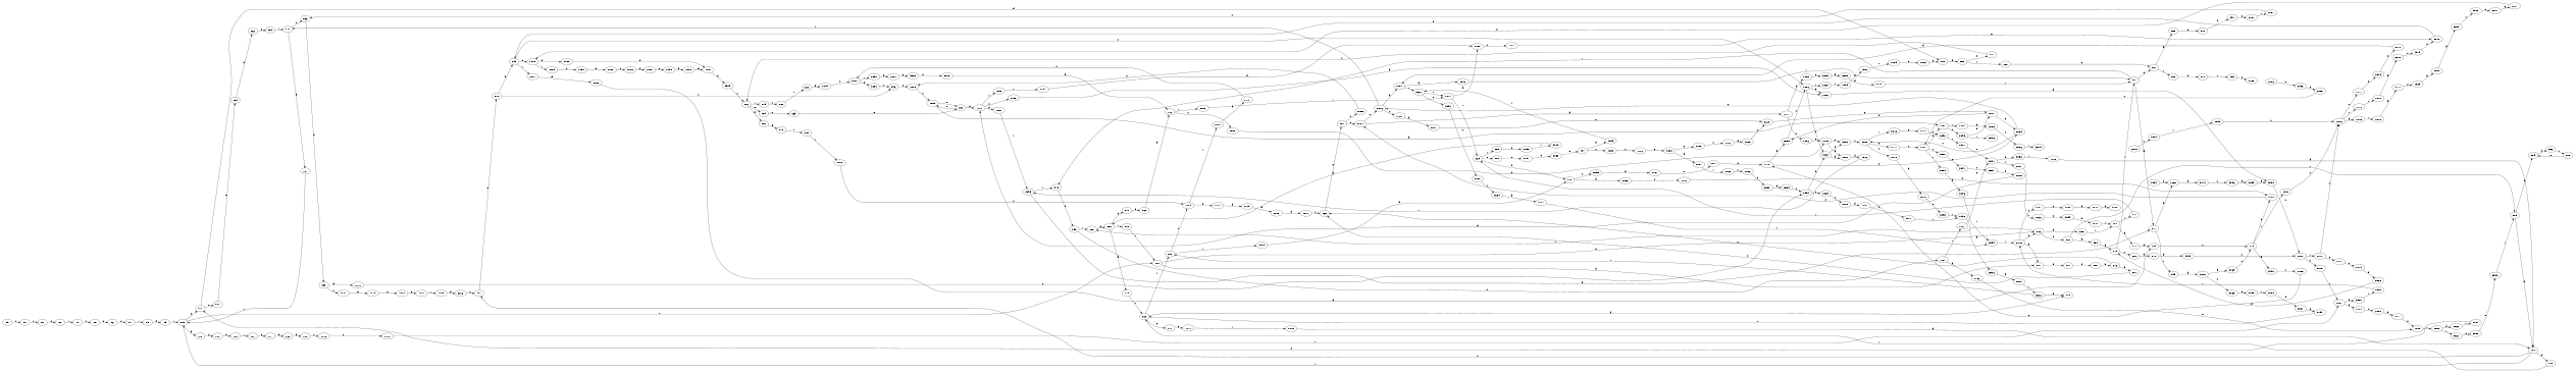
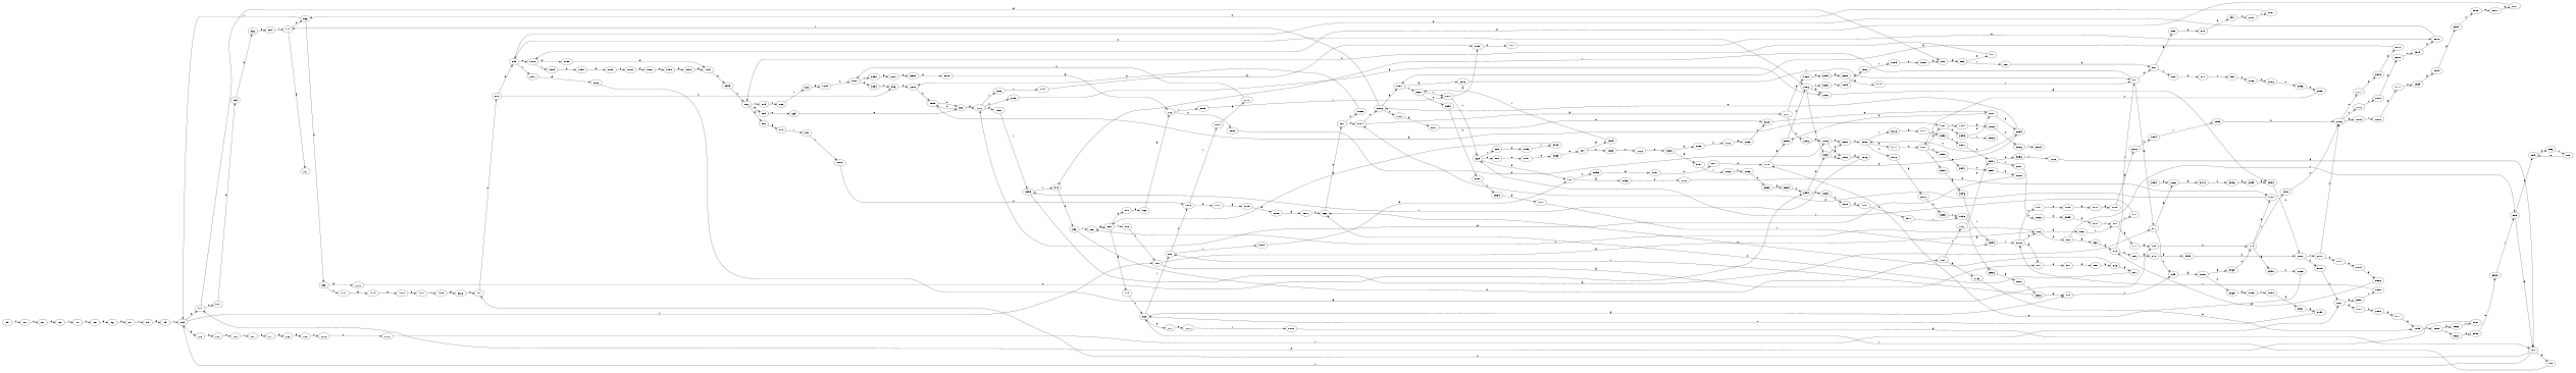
  strict digraph {
    fontname="DejaVu Sans Mono"
    rankdir=LR
    node [fontname="DejaVu Sans Mono"]
    edge [fontname="DejaVu Sans Mono"]
    S0
    S1
    S2
    S3
    S4
    S5
    S6
    S7
    S8
    S9
    S10
    S11
    S12
    S13
    S14
    S15
    S16
    S17
    S18
    S19
    S20
    S21
    S22
    S23
    S24
    S25
    S26
    S27
    S28
    S29
    S30
    S31
    S32
    S33
    S34
    S35
    S36
    S37
    S38
    S39
    S40
    S41
    S42
    S43
    S44
    S45
    S46
    S47
    S48
    S49
    S50
    S51
    S52
    S53
    S54
    S55
    S56
    S57
    S58
    S59
    S60
    S61
    S62
    S63
    S64
    S65
    S66
    S67
    S68
    S69
    S70
    S71
    S72
    S73
    S75
    S76
    S77
    S78
    S79
    S80
    S81
    S82
    S83
    S84
    S85
    S86
    S87
    S88
    S89
    S90
    S91
    S92
    S93
    S94
    S95
    S96
    S98
    S99
    S133
    S101
    S102
    S103
    S104
    S105
    S106
    S107
    S108
    S109
    S110
    S111
    S112
    S113
    S114
    S115
    S116
    S117
    S118
    S119
    S120
    S121
    S122
    S123
    S124
    S125
    S126
    S127
    S128
    S97
    S129
    S130
    S131
    S132
    S100
    S134
    S135
    S136
    S137
    S138
    S139
    S140
    S141
    S142
    S143
    S144
    S145
    S146
    S147
    S148
    S149
    S150
    S151
    S152
    S153
    S154
    S155
    S156
    S157
    S158
    S159
    S160
    S161
    S162
    S163
    S164
    S165
    S166
    S167
    S168
    S169
    S170
    S171
    S172
    S173
    S174
    S175
    S176
    S177
    S178
    S179
    S180
    S181
    S182
    S183
    S184
    S185
    S186
    S187
    S188
    S189
    S190
    S191
    S192
    S193
    S194
    S195
    S196
    S197
    S198
    S199
    S200
    S201
    S202
    S203
    S204
    S205
    S206
    S207
    S208
    S209
    S210
    S211
    S212
    S213
    S214
    S215
    S216
    S217
    S218
    S219
    S220
    S221
    S222
    S223
    S224
    S225
    S226
    S227
    S228
    S229
    S230
    S231
    S232
    S233
    S234
    S235
    S236
    S237
    S238
    S239
    S240
    S241
    S242
    S243
    S244
    S245
    S246
    S247
    S248
    S249
    S250
    S251
    S252
    S253
    S254
    S255
    S256
    S257
    S258
    S259
    S260
    S261
    S262
    S263
    S264
    S265
    S266
    S267
    S268
    S269
    S270
    S271
    S272
    S273
    S274
    S275
    S276
    S277
    S278
    S279
    S280
    S281
    S282
    S283
    S284
    S285
    S286
    S287
    S288
    S289
    S290
    S291
    S292
    S293
    S294
    S295
    S296
    S297
    S298
    S299
    S300
    S301
    S302
    S303
    S304
    S305
    S306
    S307
    S308
    S309
    S310
    S311
    S312
    S313
    S314
    S315
    S316
    S317
    S318
    S319
    S320
    S0 -> S1 [label=T]
    S1 -> S2 [label=T]
    S2 -> S3 [label=C]
    S3 -> S4 [label=A]
    S4 -> S5 [label=T]
    S5 -> S6 [label=C]
    S6 -> S7 [label=C]
    S7 -> S8 [label=A]
    S8 -> S9 [label=G]
    S9 -> S10 [label=A]
    S10 -> S11 [label=C]
    S10 -> S12 [label=A]
    S10 -> S13 [label=G]
    S11 -> S14 [label=T]
    S11 -> S15 [label=G]
    S12 -> S16 [label=C]
    S12 -> S17 [label=G]
    S13 -> S18 [label=C]
    S14 -> S19 [label=C]
    S15 -> S20 [label=G]
    S16 -> S21 [label=C]
    S16 -> S22 [label=G]
    S16 -> S23 [label=A]
    S17 -> S24 [label=G]
    S18 -> S25 [label=C]
    S19 -> S26 [label=C]
    S20 -> S27 [label=C]
    S20 -> S28 [label=A]
    S21 -> S29 [label=A]
    S21 -> S30 [label=G]
    S22 -> S31 [label=A]
    S23 -> S32 [label=G]
    S24 -> S33 [label=G]
    S25 -> S34 [label=A]
    S26 -> S35 [label=C]
    S27 -> S36 [label=T]
    S28 -> S37 [label=C]
    S29 -> S38 [label=G]
    S29 -> S39 [label=C]
    S30 -> S40 [label=G]
    S31 -> S41 [label=G]
    S31 -> S42 [label=A]
    S32 -> S43 [label=G]
    S32 -> S44 [label=C]
    S32 -> S45 [label=A]
    S33 -> S46 [label=G]
    S34 -> S47 [label=C]
    S35 -> S48 [label=A]
    S36 -> S49 [label=A]
    S36 -> S50 [label=C]
    S36 -> S51 [label=G]
    S37 -> S52 [label=A]
    S37 -> S53 [label=G]
    S38 -> S10 [label=A]
    S38 -> S54 [label=T]
    S38 -> S55 [label=G]
    S39 -> S56 [label=C]
    S40 -> S57 [label=A]
    S40 -> S58 [label=T]
    S41 -> S59 [label=G]
    S42 -> S60 [label=A]
    S43 -> S61 [label=A]
    S44 -> S62 [label=C]
    S45 -> S12 [label=A]
    S46 -> S63 [label=T]
    S46 -> S64 [label=G]
    S47 -> S65 [label=G]
    S48 -> S66 [label=T]
    S48 -> S67 [label=G]
    S49 -> S68 [label=T]
    S50 -> S69 [label=T]
    S51 -> S70 [label=G]
    S52 -> S71 [label=C]
    S53 -> S72 [label=C]
    S54 -> S73 [label=C]
    S55 -> S61 [label=A]
    S56 -> S75 [label=A]
    S57 -> S37 [label=C]
    S57 -> S76 [label=A]
    S57 -> S77 [label=G]
    S58 -> S78 [label=G]
    S59 -> S79 [label=T]
    S60 -> S80 [label=G]
    S60 -> S81 [label=C]
    S60 -> S82 [label=A]
    S61 -> S83 [label=A]
    S61 -> S84 [label=C]
    S61 -> S85 [label=G]
    S62 -> S86 [label=G]
    S63 -> S87 [label=C]
    S64 -> S63 [label=T]
    S65 -> S88 [label=G]
    S66 -> S89 [label=C]
-   S67 -> S10 [label=A]
+   S66 -> S10 [label=A]
    S68 -> S90 [label=A]
    S69 -> S91 [label=C]
    S70 -> S92 [label=A]
    S71 -> S93 [label=A]
    S72 -> S94 [label=C]
    S73 -> S95 [label=G]
    S73 -> S96 [label=T]
    S75 -> S39 [label=C]
    S76 -> S98 [label=C]
    S77 -> S99 [label=A]
    S77 -> S133 [label=G]
    S78 -> S101 [label=G]
    S79 -> S102 [label=G]
    S79 -> S103 [label=C]
    S79 -> S104 [label=A]
    S80 -> S105 [label=T]
    S80 -> S106 [label=G]
    S81 -> S107 [label=C]
    S82 -> S108 [label=C]
    S83 -> S109 [label=T]
    S83 -> S110 [label=A]
    S84 -> S111 [label=C]
+   S85 -> S99 [label=A]
    S86 -> S112 [label=A]
    S86 -> S113 [label=T]
    S87 -> S114 [label=C]
    S87 -> S115 [label=T]
    S88 -> S116 [label=T]
    S89 -> S117 [label=T]
    S89 -> S118 [label=G]
    S90 -> S119 [label=G]
    S91 -> S120 [label=T]
    S91 -> S121 [label=G]
    S92 -> S122 [label=A]
    S93 -> S123 [label=C]
    S94 -> S124 [label=C]
    S95 -> S125 [label=C]
    S95 -> S126 [label=T]
    S95 -> S127 [label=A]
    S96 -> S128 [label=C]
    S98 -> S23 [label=A]
    S98 -> S131 [label=T]
    S99 -> S132 [label=G]
    S133 -> S170 [label=G]
    S101 -> S134 [label=T]
    S102 -> S135 [label=T]
    S103 -> S114 [label=C]
    S104 -> S136 [label=T]
    S105 -> S137 [label=G]
    S106 -> S138 [label=T]
    S107 -> S139 [label=C]
    S108 -> S140 [label=A]
    S109 -> S141 [label=A]
    S109 -> S142 [label=G]
    S110 -> S80 [label=G]
    S111 -> S143 [label=A]
    S112 -> S144 [label=A]
    S113 -> S145 [label=C]
    S114 -> S146 [label=C]
    S114 -> S147 [label=G]
    S115 -> S128 [label=C]
    S116 -> S148 [label=T]
    S117 -> S149 [label=G]
    S118 -> S150 [label=T]
    S119 -> S151 [label=T]
    S120 -> S91 [label=C]
    S120 -> S152 [label=G]
    S121 -> S153 [label=A]
    S121 -> S154 [label=G]
    S121 -> S155 [label=T]
    S122 -> S109 [label=T]
+   S123 -> S156 [label=C]
    S124 -> S157 [label=A]
    S125 -> S158 [label=G]
    S125 -> S159 [label=A]
    S126 -> S160 [label=C]
    S126 -> S161 [label=A]
    S126 -> S162 [label=G]
    S127 -> S163 [label=G]
    S128 -> S120 [label=T]
    S97 -> S129 [label=G]
    S97 -> S130 [label=T]
    S129 -> S164 [label=A]
    S130 -> S165 [label=T]
    S131 -> S166 [label=G]
    S131 -> S167 [label=A]
    S132 -> S168 [label=T]
    S132 -> S169 [label=G]
    S100 -> S133 [label=C]
    S134 -> S171 [label=A]
    S134 -> S172 [label=T]
    S135 -> S173 [label=C]
    S136 -> S174 [label=C]
    S136 -> S175 [label=G]
    S136 -> S176 [label=A]
    S137 -> S177 [label=T]
    S138 -> S103 [label=C]
    S139 -> S97 [label=C]
    S140 -> S32 [label=G]
    S141 -> S178 [label=G]
    S142 -> S179 [label=G]
    S143 -> S38 [label=G]
    S144 -> S60 [label=A]
    S144 -> S180 [label=G]
    S145 -> S181 [label=C]
    S145 -> S182 [label=G]
    S146 -> S48 [label=A]
    S146 -> S183 [label=T]
    S146 -> S184 [label=G]
    S147 -> S185 [label=C]
    S147 -> S186 [label=T]
    S148 -> S187 [label=A]
    S149 -> S188 [label=C]
    S150 -> S160 [label=C]
    S150 -> S189 [label=T]
    S151 -> S190 [label=C]
    S151 -> S191 [label=A]
    S152 -> S192 [label=A]
    S152 -> S193 [label=T]
    S153 -> S194 [label=A]
    S154 -> S195 [label=A]
    S155 -> S162 [label=G]
    S156 -> S196 [label=T]
    S157 -> S66 [label=T]
    S158 -> S197 [label=G]
    S159 -> S198 [label=C]
    S160 -> S181 [label=C]
    S160 -> S182 [label=G]
    S161 -> S199 [label=A]
    S162 -> S200 [label=G]
    S163 -> S59 [label=G]
    S164 -> S144 [label=A]
    S164 -> S201 [label=C]
    S165 -> S202 [label=C]
    S166 -> S203 [label=C]
    S167 -> S204 [label=C]
    S168 -> S205 [label=C]
    S169 -> S79 [label=T]
    S170 -> S206 [label=T]
    S171 -> S136 [label=T]
    S171 -> S207 [label=C]
    S172 -> S187 [label=A]
    S173 -> S208 [label=G]
    S173 -> S209 [label=C]
    S174 -> S210 [label=C]
    S175 -> S211 [label=A]
    S176 -> S212 [label=A]
    S177 -> S173 [label=C]
    S178 -> S151 [label=T]
    S179 -> S213 [label=G]
    S180 -> S214 [label=T]
    S181 -> S215 [label=T]
    S182 -> S216 [label=G]
    S183 -> S217 [label=G]
    S184 -> S164 [label=A]
    S184 -> S218 [label=G]
    S185 -> S219 [label=C]
    S186 -> S145 [label=C]
    S187 -> S220 [label=C]
    S187 -> S221 [label=G]
    S188 -> S222 [label=C]
    S189 -> S223 [label=T]
    S190 -> S96 [label=T]
    S191 -> S224 [label=G]
    S192 -> S225 [label=G]
    S193 -> S226 [label=A]
    S193 -> S227 [label=C]
    S194 -> S180 [label=G]
    S195 -> S76 [label=A]
    S195 -> S77 [label=G]
    S196 -> S228 [label=C]
    S197 -> S229 [label=C]
    S198 -> S230 [label=G]
    S199 -> S231 [label=G]
    S200 -> S134 [label=T]
    S201 -> S232 [label=T]
    S202 -> S233 [label=C]
    S202 -> S234 [label=G]
    S203 -> S235 [label=A]
    S204 -> S236 [label=C]
    S204 -> S237 [label=A]
    S205 -> S238 [label=A]
    S206 -> S239 [label=G]
    S207 -> S240 [label=C]
    S208 -> S126 [label=T]
    S209 -> S146 [label=C]
    S209 -> S215 [label=T]
    S210 -> S241 [label=C]
    S211 -> S242 [label=G]
    S212 -> S243 [label=G]
    S213 -> S244 [label=G]
    S214 -> S245 [label=C]
    S215 -> S246 [label=A]
    S215 -> S247 [label=C]
    S215 -> S248 [label=T]
    S216 -> S195 [label=A]
    S217 -> S249 [label=T]
    S218 -> S57 [label=A]
    S219 -> S250 [label=G]
    S220 -> S251 [label=T]
    S221 -> S252 [label=A]
    S222 -> S253 [label=A]
    S223 -> S254 [label=G]
    S224 -> S255 [label=C]
    S225 -> S256 [label=T]
    S227 -> S208 [label=G]
    S227 -> S209 [label=C]
    S228 -> S257 [label=T]
    S229 -> S36 [label=T]
    S230 -> S258 [label=C]
    S231 -> S259 [label=A]
    S232 -> S260 [label=A]
    S233 -> S261 [label=T]
    S234 -> S262 [label=A]
    S235 -> S263 [label=G]
    S235 -> S264 [label=A]
    S236 -> S265 [label=A]
    S237 -> S266 [label=A]
    S238 -> S267 [label=G]
    S239 -> S200 [label=G]
    S240 -> S268 [label=G]
    S241 -> S184 [label=G]
    S242 -> S269 [label=C]
    S243 -> S270 [label=T]
    S244 -> S63 [label=T]
    S245 -> S95 [label=G]
    S246 -> S271 [label=C]
    S247 -> S257 [label=T]
    S248 -> S272 [label=G]
    S249 -> S227 [label=C]
    S250 -> S273 [label=G]
    S251 -> S274 [label=G]
    S252 -> S275 [label=A]
    S253 -> S276 [label=G]
    S254 -> S277 [label=T]
    S255 -> S278 [label=C]
    S256 -> S279 [label=A]
    S257 -> S152 [label=G]
    S257 -> S280 [label=A]
    S257 -> S281 [label=T]
    S258 -> S282 [label=G]
    S259 -> S283 [label=C]
    S260 -> S284 [label=G]
    S261 -> S285 [label=G]
    S262 -> S286 [label=T]
    S263 -> S287 [label=A]
    S264 -> S288 [label=C]
    S265 -> S38 [label=G]
    S266 -> S289 [label=C]
    S267 -> S290 [label=G]
    S268 -> S40 [label=G]
    S269 -> S291 [label=G]
    S270 -> S245 [label=C]
    S271 -> S292 [label=T]
    S272 -> S293 [label=T]
    S273 -> S57 [label=A]
    S274 -> S203 [label=C]
    S275 -> S16 [label=C]
    S275 -> S17 [label=G]
    S275 -> S294 [label=T]
    S276 -> S54 [label=T]
    S277 -> S295 [label=A]
    S278 -> S86 [label=G]
    S280 -> S296 [label=G]
    S281 -> S297 [label=C]
    S282 -> S298 [label=C]
    S283 -> S15 [label=G]
    S284 -> S299 [label=A]
    S285 -> S249 [label=T]
    S286 -> S300 [label=C]
    S287 -> S11 [label=C]
    S288 -> S301 [label=C]
    S289 -> S302 [label=G]
    S290 -> S61 [label=A]
    S291 -> S303 [label=G]
    S292 -> S304 [label=A]
    S293 -> S295 [label=A]
    S294 -> S305 [label=C]
    S295 -> S306 [label=G]
    S296 -> S299 [label=A]
    S297 -> S307 [label=T]
    S298 -> S308 [label=G]
    S299 -> S275 [label=A]
    S300 -> S309 [label=G]
    S301 -> S29 [label=A]
    S302 -> S31 [label=A]
    S303 -> S310 [label=T]
    S304 -> S204 [label=C]
    S305 -> S311 [label=G]
    S306 -> S312 [label=G]
    S307 -> S313 [label=C]
    S308 -> S197 [label=G]
    S309 -> S150 [label=T]
    S310 -> S314 [label=C]
    S311 -> S315 [label=G]
    S312 -> S316 [label=A]
    S313 -> S121 [label=G]
    S314 -> S317 [label=G]
+   S315 -> S318 [label=G]
    S316 -> S83 [label=A]
    S316 -> S85 [label=G]
    S317 -> S125 [label=C]
    S318 -> S319 [label=T]
    S319 -> S320 [label=A]
    S320 -> S136 [label=T]
  }
